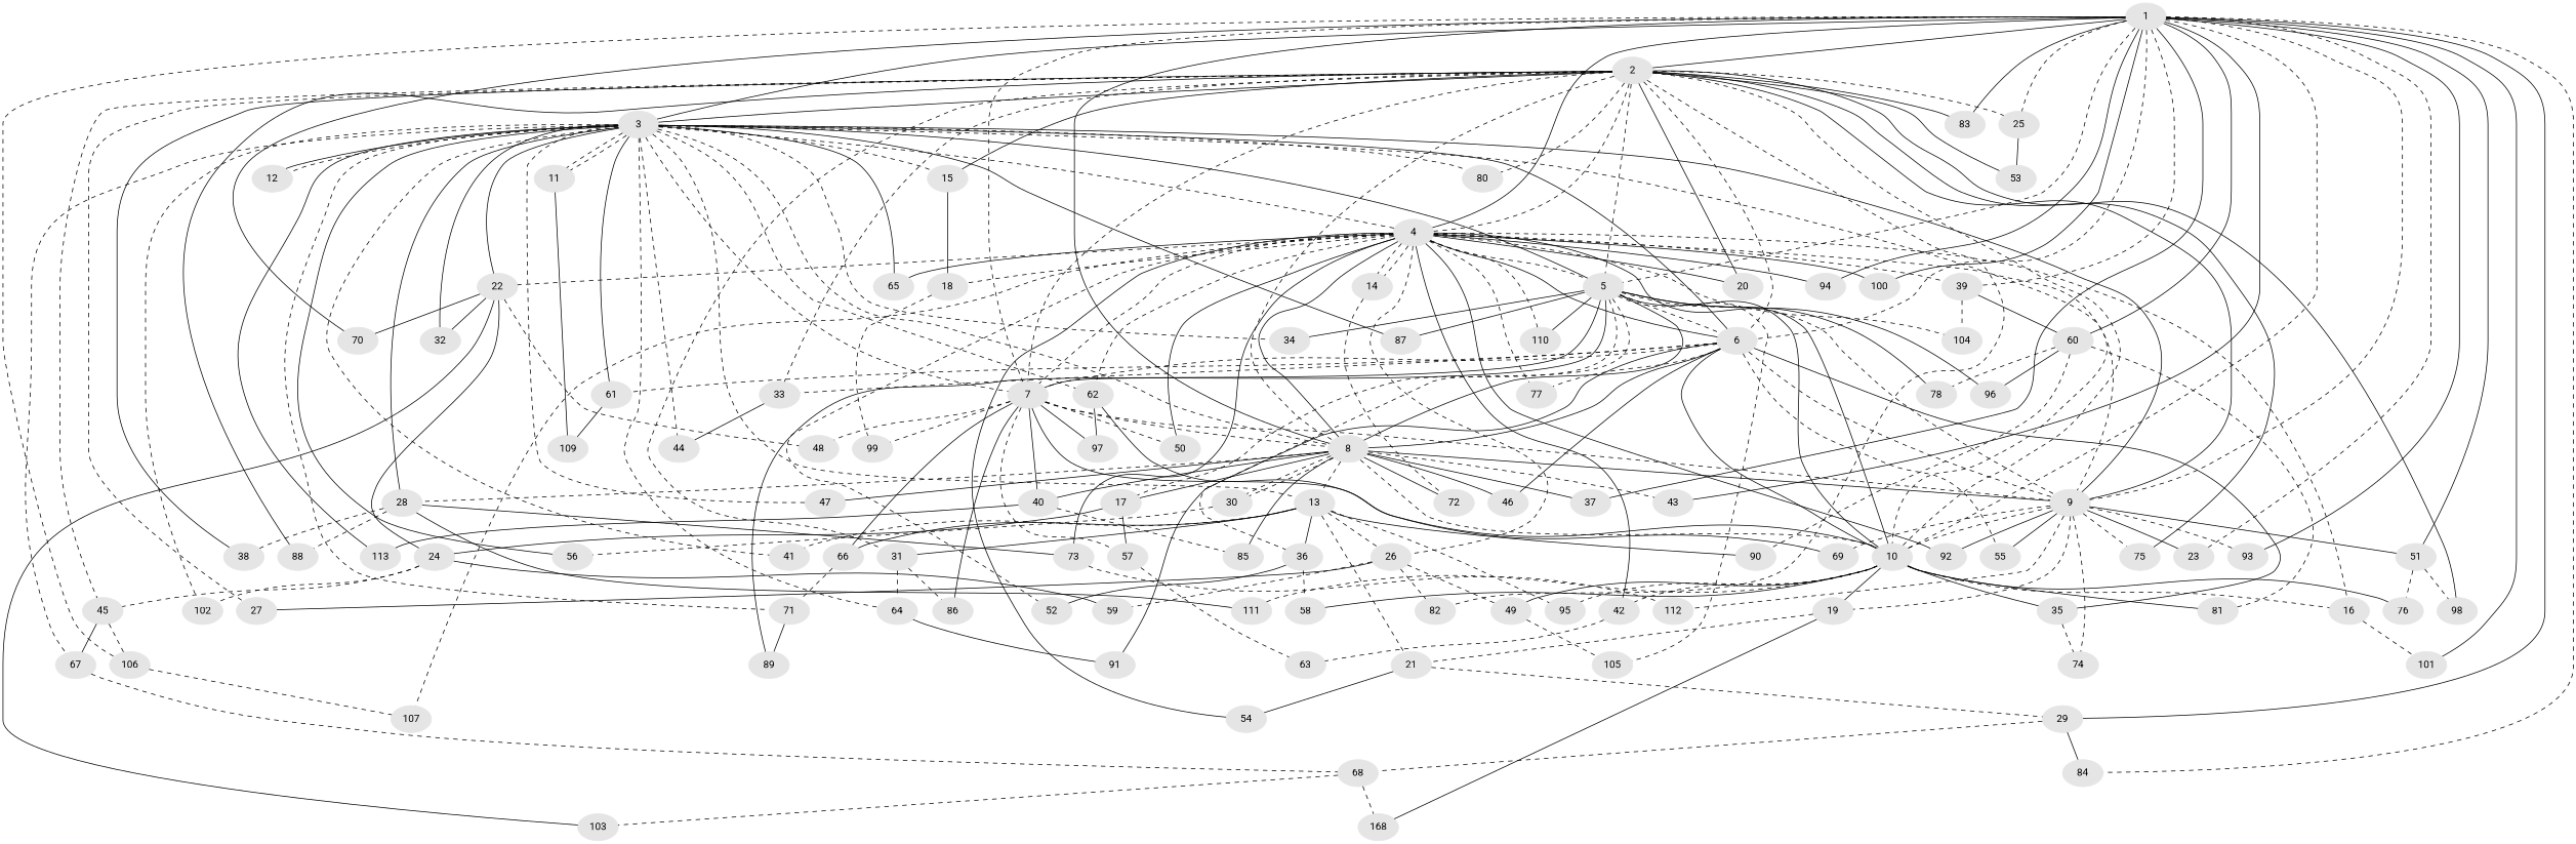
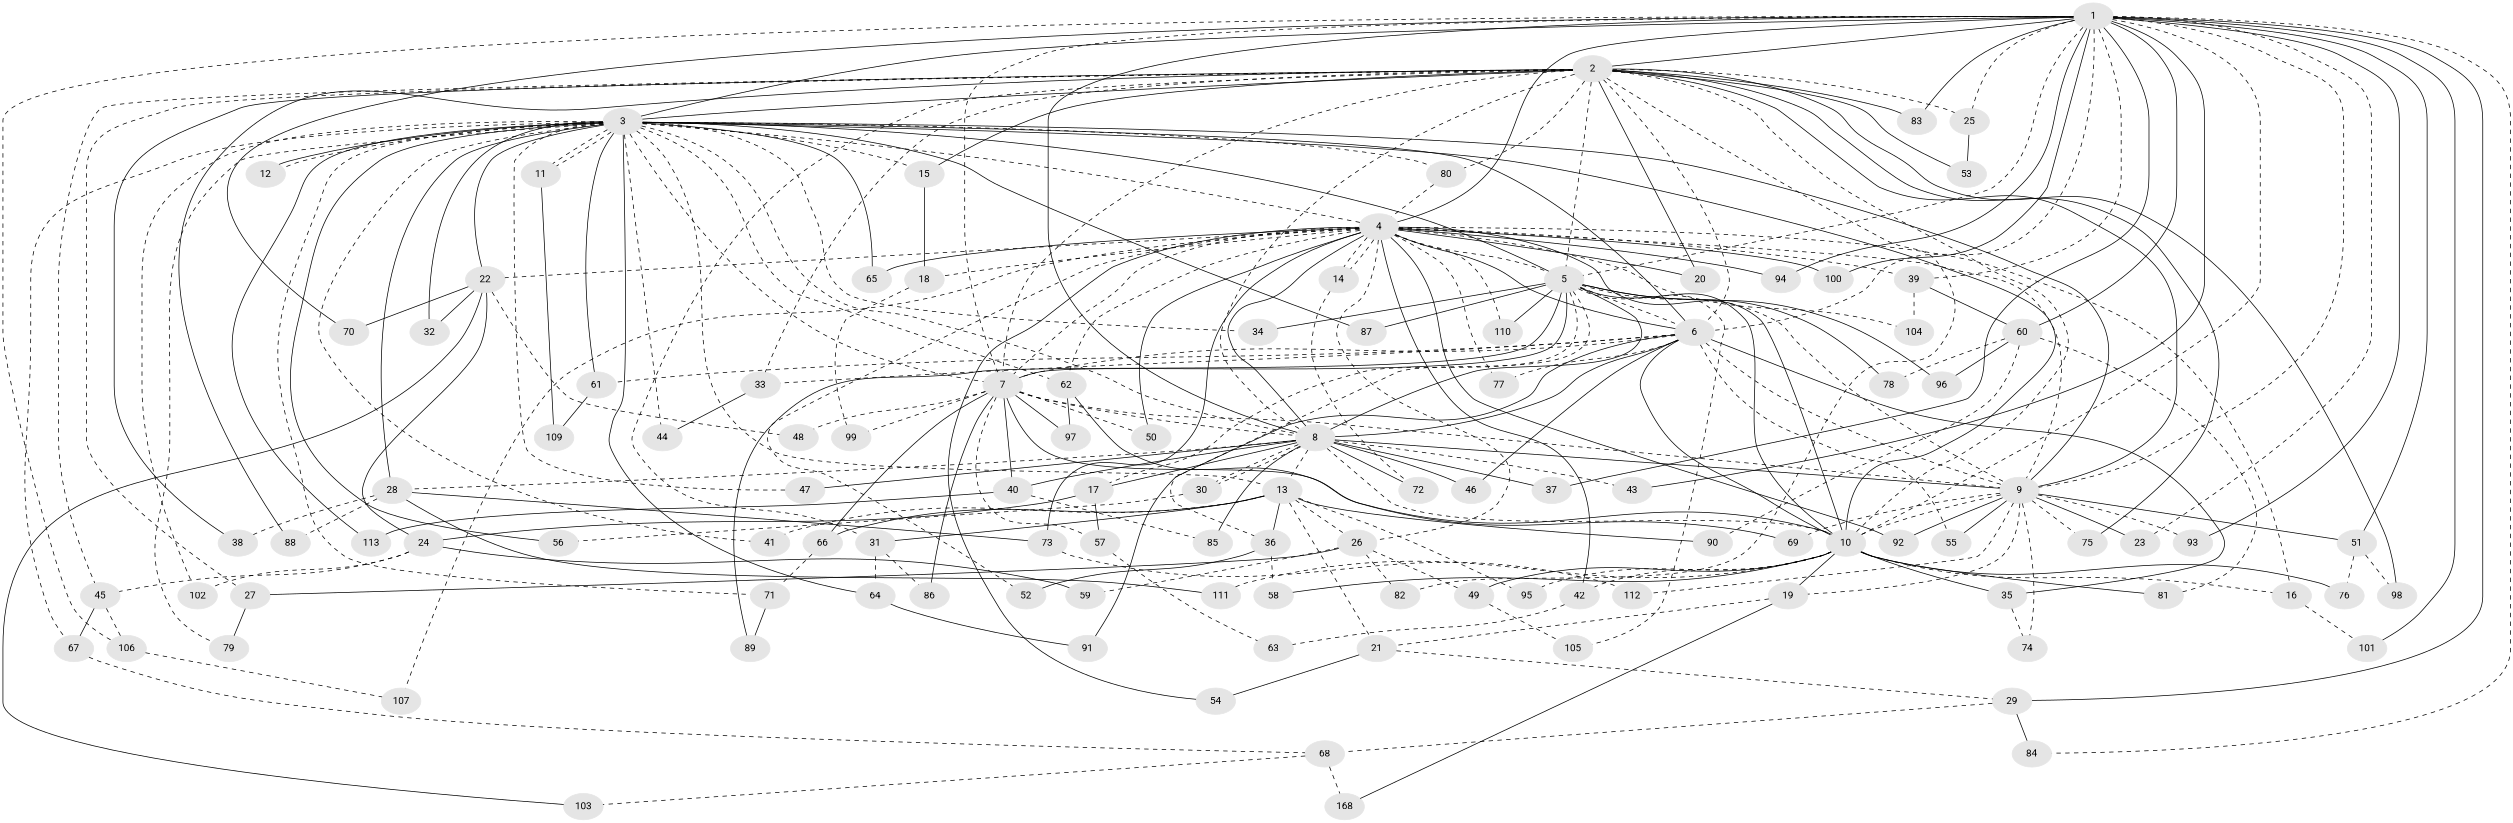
  graph {
    fontname=Roboto
    node [color=gray90 fontname=Roboto style=filled]
    edge [fontname=Roboto style=dashed]
    1
    2
    3
    4
    5
    6
    7
    8
    9
    10
    23
    25
    29
    37
    39
    43
    51
    60
    70
    83
    84
    93
    94
    100
    101
    106
    15
    20
    27
    31
    33
    38
    45
    53
    75
    80
    82
    88
    98
    11
    12
    13
    22
    28
    32
    34
    41
    44
    47
    56
    61
    62
    64
    65
    67
    71
+   79
    87
    102
    113
    14
    16
    18
    26
    42
    50
    52
    54
    73
    77
    92
    104
    107
    110
    17
    36
    78
    89
    96
    105
    35
    46
    55
    91
    40
    48
    57
    66
    86
    97
    99
    30
    72
    85
    19
    69
    74
    112
    49
    58
    76
    81
    95
    111
    68
    90
    109
    21
    24
    103
    59
    63
    n113 [label=168]
    1 -- 2 [style=solid]
    1 -- 3 [style=solid]
    1 -- 4 [style=solid]
    1 -- 5
    1 -- 6
    1 -- 7
    1 -- 8 [style=solid]
    1 -- 9
    1 -- 10
    1 -- 23
    1 -- 25
    1 -- 29 [style=solid]
    1 -- 37 [style=solid]
    1 -- 39
    1 -- 43 [style=solid]
    1 -- 51 [style=solid]
    1 -- 60 [style=solid]
    1 -- 70 [style=solid]
    1 -- 83 [style=solid]
    1 -- 84
    1 -- 93 [style=solid]
    1 -- 94 [style=solid]
    1 -- 100 [style=solid]
    1 -- 101 [style=solid]
    1 -- 106
    2 -- 3 [style=solid]
-   2 -- 4
+   80 -- 4
    2 -- 5
    2 -- 6
    2 -- 7
    2 -- 8
    2 -- 9 [style=solid]
    2 -- 10
    2 -- 25
    2 -- 83 [style=solid]
    2 -- 15 [style=solid]
    2 -- 20 [style=solid]
    2 -- 27
    2 -- 31
    2 -- 33
    2 -- 38 [style=solid]
    2 -- 45
    2 -- 53 [style=solid]
    2 -- 75 [style=solid]
    2 -- 80
    2 -- 82
    2 -- 88 [style=solid]
    2 -- 98 [style=solid]
    3 -- 4
    3 -- 5 [style=solid]
    3 -- 6 [style=solid]
    3 -- 7
    3 -- 8
    3 -- 9 [style=solid]
-   3 -- 10
+   3 -- 10 [style=solid]
    3 -- 15
    3 -- 80
    3 -- 11
    3 -- 11
    3 -- 12 [style=solid]
    3 -- 12
    3 -- 13
    3 -- 22 [style=solid]
    3 -- 28 [style=solid]
    3 -- 32 [style=solid]
    3 -- 34
    3 -- 41
    3 -- 44
    3 -- 47
    3 -- 56 [style=solid]
    3 -- 61 [style=solid]
    3 -- 62
-   3 -- 64
+   3 -- 64 [style=solid]
    3 -- 65 [style=solid]
    3 -- 67
    3 -- 71
+   3 -- 79
    3 -- 87 [style=solid]
    3 -- 102
    3 -- 113 [style=solid]
    4 -- 5
    4 -- 6 [style=solid]
    4 -- 7
    4 -- 8 [style=solid]
    4 -- 9
    4 -- 10 [style=solid]
    4 -- 39
    4 -- 94 [style=solid]
    4 -- 100 [style=solid]
    4 -- 20 [style=solid]
    4 -- 22
    4 -- 62
    4 -- 65 [style=solid]
    4 -- 14
    4 -- 14
    4 -- 16
    4 -- 18
    4 -- 26
    4 -- 42 [style=solid]
    4 -- 50 [style=solid]
    4 -- 52
    4 -- 54 [style=solid]
    4 -- 73 [style=solid]
    4 -- 77
    4 -- 92 [style=solid]
    4 -- 104
    4 -- 107
    4 -- 110
    5 -- 6
    5 -- 7 [style=solid]
    5 -- 8 [style=solid]
    5 -- 9
    5 -- 10 [style=solid]
    5 -- 34 [style=solid]
    5 -- 87 [style=solid]
    5 -- 110 [style=solid]
    5 -- 17
    5 -- 36
    5 -- 78 [style=solid]
    5 -- 89 [style=solid]
    5 -- 96 [style=solid]
    5 -- 105
    6 -- 7
    6 -- 8 [style=solid]
    6 -- 9
    6 -- 10 [style=solid]
    6 -- 33
    6 -- 61
    6 -- 77
    6 -- 35 [style=solid]
    6 -- 46 [style=solid]
    6 -- 55
    6 -- 91 [style=solid]
    7 -- 8
    7 -- 9
    7 -- 10 [style=solid]
    7 -- 50
    7 -- 40 [style=solid]
    7 -- 48
    7 -- 57
    7 -- 66 [style=solid]
    7 -- 86 [style=solid]
    7 -- 97 [style=solid]
    7 -- 99
    8 -- 9 [style=solid]
    8 -- 10
    8 -- 37 [style=solid]
    8 -- 43
    8 -- 13
    8 -- 28
    8 -- 47 [style=solid]
    8 -- 17 [style=solid]
    8 -- 46 [style=solid]
    8 -- 40 [style=solid]
    8 -- 30
    8 -- 30
    8 -- 72 [style=solid]
    8 -- 85 [style=solid]
    9 -- 10
    9 -- 23 [style=solid]
    9 -- 51 [style=solid]
    9 -- 93
    9 -- 75
    9 -- 92 [style=solid]
    9 -- 55 [style=solid]
    9 -- 19
    9 -- 69
    9 -- 74
    9 -- 112
    10 -- 16
    10 -- 42
    10 -- 35 [style=solid]
    10 -- 19 [style=solid]
    10 -- 49 [style=solid]
    10 -- 58 [style=solid]
    10 -- 76 [style=solid]
    10 -- 81 [style=solid]
    10 -- 95
    10 -- 111
    25 -- 53 [style=solid]
    29 -- 84 [style=solid]
    29 -- 68
    39 -- 60 [style=solid]
    39 -- 104
    51 -- 98
    51 -- 76
    60 -- 78
    60 -- 96 [style=solid]
    60 -- 81
    60 -- 90
    106 -- 107
    15 -- 18 [style=solid]
+   27 -- 79 [style=solid]
    31 -- 64
    31 -- 86
    33 -- 44 [style=solid]
    45 -- 106
    45 -- 67 [style=solid]
    11 -- 109 [style=solid]
    13 -- 31 [style=solid]
    13 -- 41
    13 -- 26
    13 -- 36 [style=solid]
    13 -- 66 [style=solid]
    13 -- 95
    13 -- 90 [style=solid]
    13 -- 21
    22 -- 70 [style=solid]
    22 -- 32 [style=solid]
    22 -- 48
    22 -- 24 [style=solid]
    22 -- 103 [style=solid]
    28 -- 38
    28 -- 88
    28 -- 73 [style=solid]
    28 -- 111 [style=solid]
    61 -- 109 [style=solid]
    62 -- 97 [style=solid]
    62 -- 69 [style=solid]
    64 -- 91 [style=solid]
    67 -- 68
    71 -- 89 [style=solid]
    14 -- 72
    16 -- 101
    18 -- 99
    26 -- 27 [style=solid]
    26 -- 82
    26 -- 49
    26 -- 59
    42 -- 63
    73 -- 112
    17 -- 57 [style=solid]
    17 -- 24 [style=solid]
    36 -- 52 [style=solid]
    36 -- 58
    35 -- 74
    40 -- 113 [style=solid]
    40 -- 85
    57 -- 63
    66 -- 71
    30 -- 56
    19 -- 21
    19 -- n113 [style=solid]
    49 -- 105
    68 -- 103
    68 -- n113
    21 -- 29
    21 -- 54 [style=solid]
    24 -- 45
    24 -- 102
    24 -- 59 [style=solid]
  }
